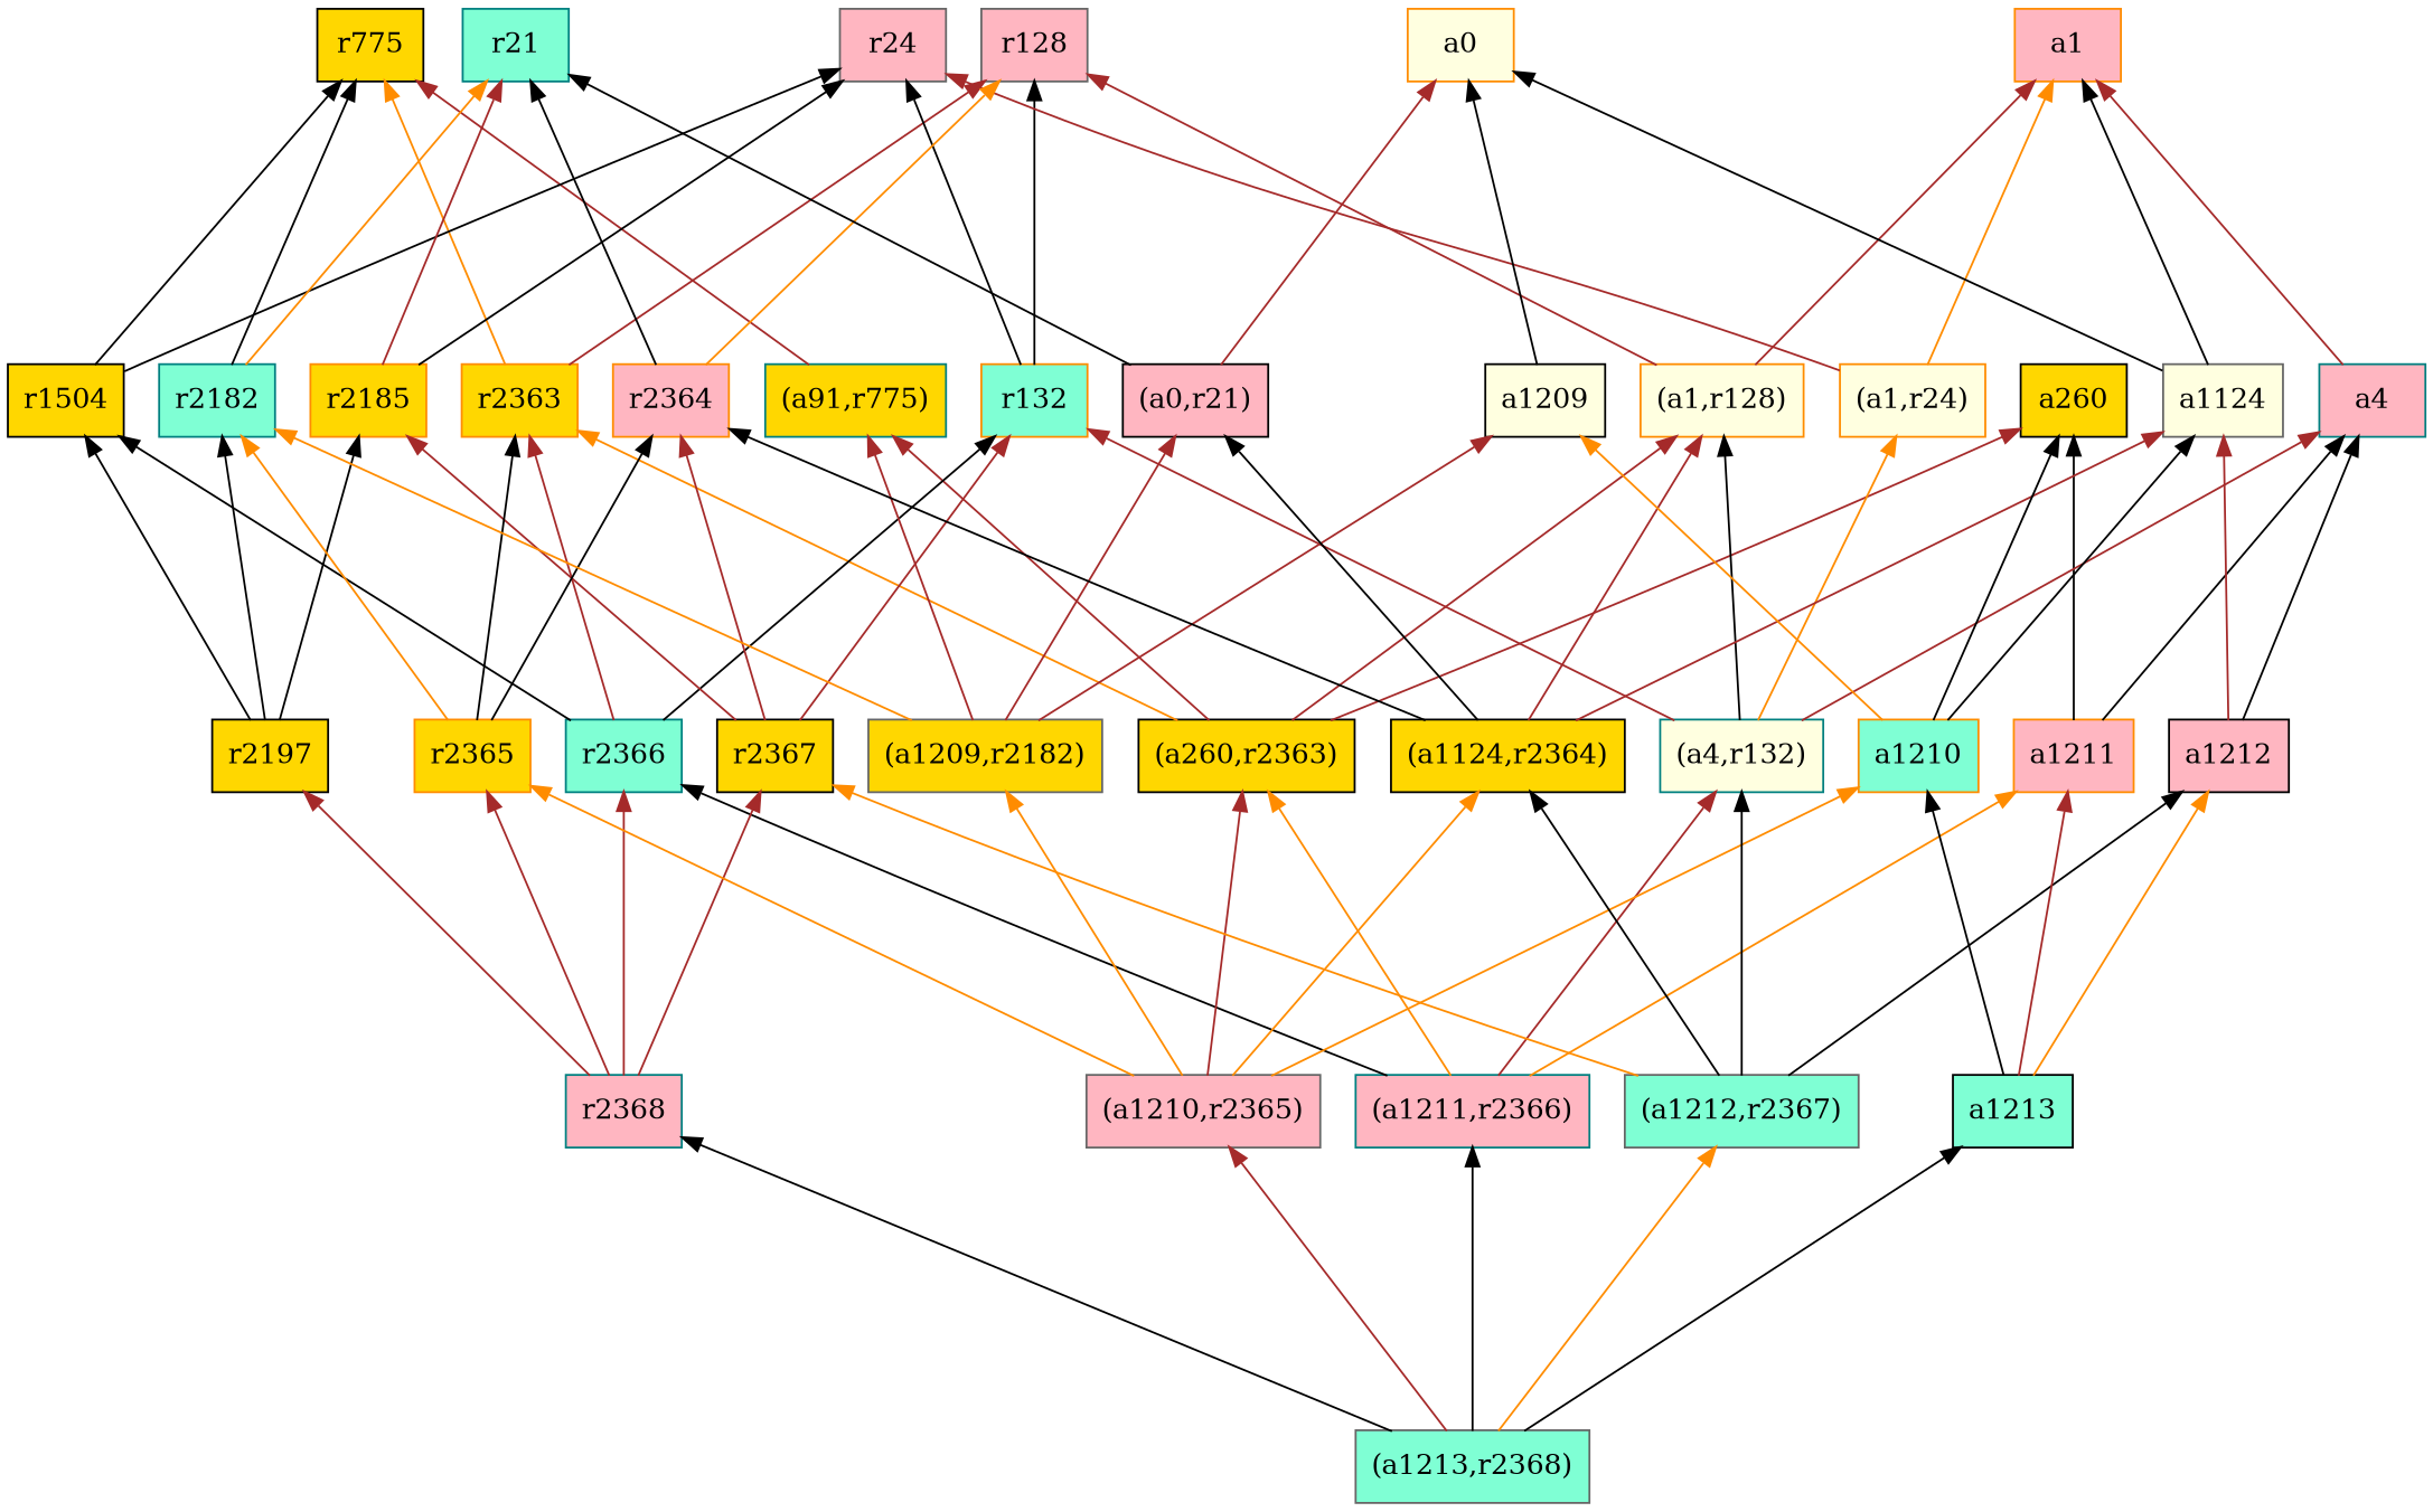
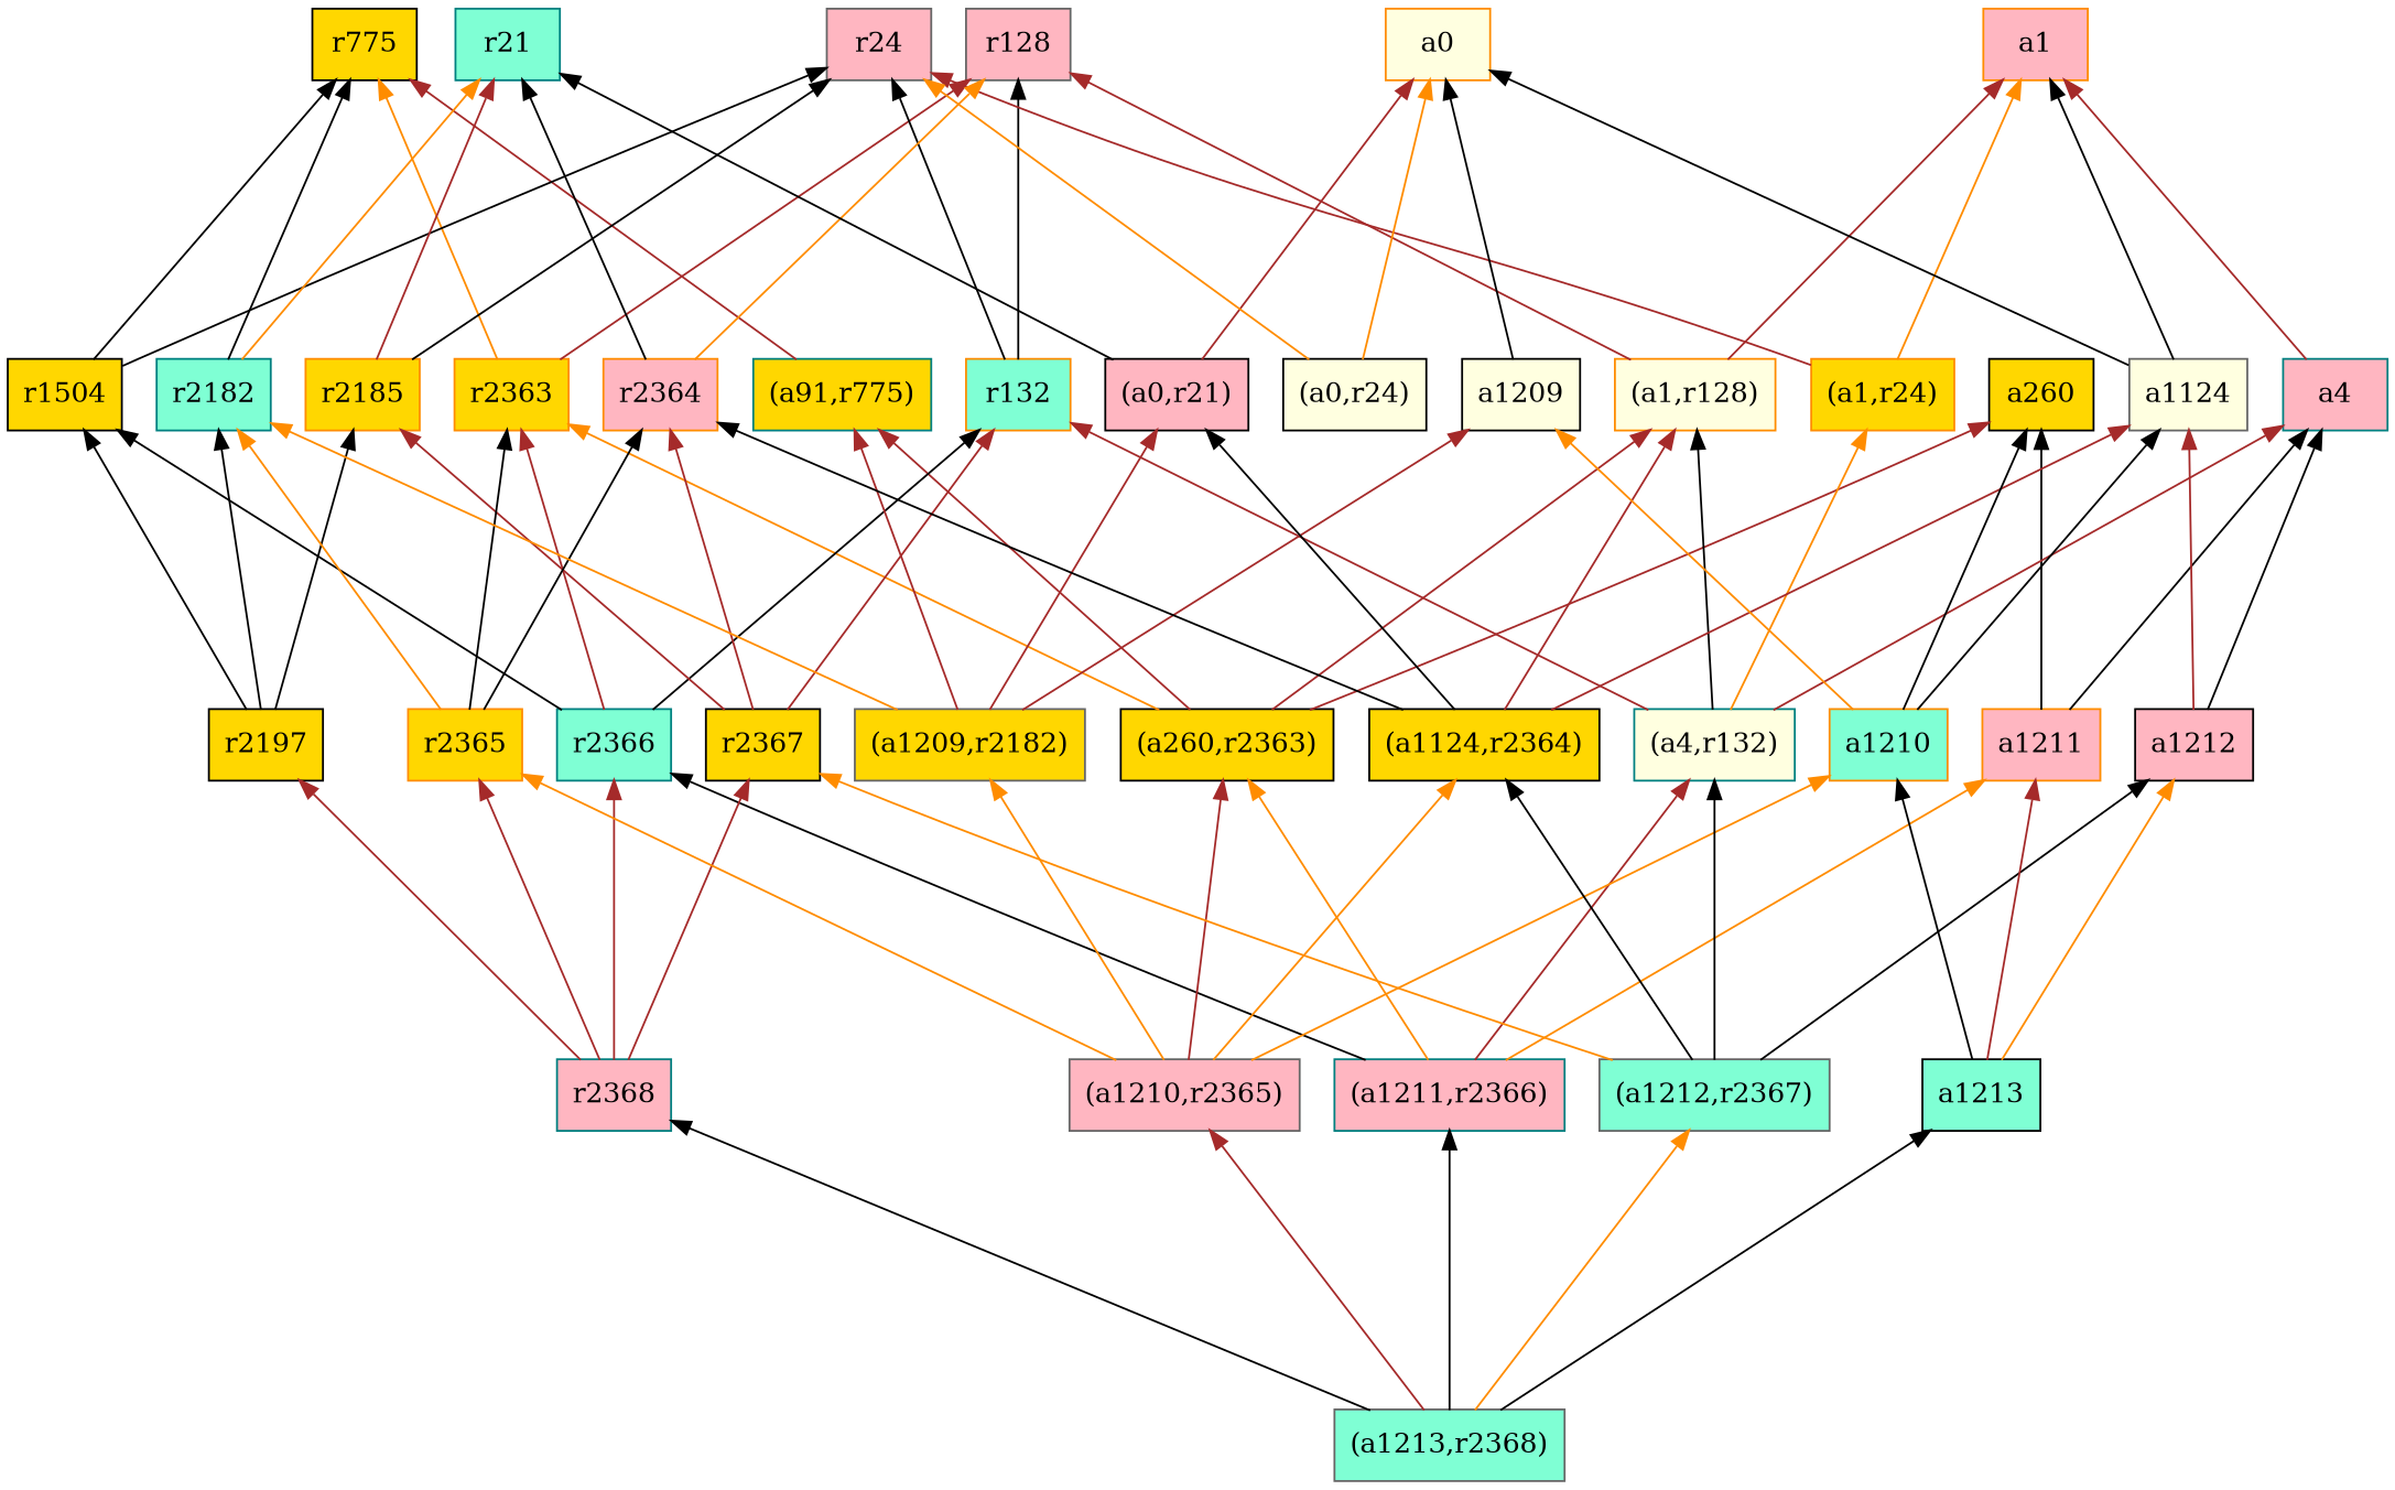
  digraph {
    rankdir=BT
    ranksep=2.0
    node [color=black fillcolor=gold shape=record style=filled]
    edge [color=black]
    n1 [color=gray40 fillcolor=aquamarine label="{(a1213,r2368)}"]
    n2 [color=teal fillcolor=lightpink label="{(a1211,r2366)}"]
    n3 [color=teal fillcolor=lightpink label="{r2368}"]
    n4 [color=gray40 fillcolor=lightpink label="{(a1210,r2365)}"]
    n5 [color=gray40 fillcolor=aquamarine label="{(a1212,r2367)}"]
    n6 [fillcolor=aquamarine label="{a1213}"]
    n7 [color=darkorange fillcolor=lightpink label="{a1211}"]
    n8 [label="{(a260,r2363)}"]
    n9 [color=teal fillcolor=lightyellow label="{(a4,r132)}"]
    n10 [color=teal fillcolor=aquamarine label="{r2366}"]
    n11 [label="{r2197}"]
    n12 [label="{r2367}"]
    n13 [color=darkorange label="{r2365}"]
    n14 [color=gray40 label="{(a1209,r2182)}"]
    n15 [label="{(a1124,r2364)}"]
    n16 [color=darkorange fillcolor=aquamarine label="{a1210}"]
    n17 [fillcolor=lightpink label="{a1212}"]
    n18 [label="{a260}"]
    n19 [color=teal fillcolor=lightpink label="{a4}"]
    n20 [color=darkorange label="{r2363}"]
    n21 [color=darkorange fillcolor=lightyellow label="{(a1,r128)}"]
    n22 [color=teal label="{(a91,r775)}"]
    n23 [color=darkorange fillcolor=aquamarine label="{r132}"]
-   n24 [color=darkorange fillcolor=lightyellow label="{(a1,r24)}"]
+   n24 [color=darkorange label="{(a1,r24)}"]
    n25 [label="{r1504}"]
    n26 [color=gray40 fillcolor=lightpink label="{r128}"]
    n27 [label="{r775}"]
    n28 [color=gray40 fillcolor=lightpink label="{r24}"]
    n29 [color=darkorange fillcolor=lightpink label="{a1}"]
    n30 [color=teal fillcolor=aquamarine label="{r2182}"]
    n31 [color=darkorange label="{r2185}"]
    n32 [color=teal fillcolor=aquamarine label="{r21}"]
    n33 [color=darkorange fillcolor=lightpink label="{r2364}"]
    n34 [fillcolor=lightpink label="{(a0,r21)}"]
    n35 [fillcolor=lightyellow label="{a1209}"]
    n36 [color=darkorange fillcolor=lightyellow label="{a0}"]
    n37 [color=gray40 fillcolor=lightyellow label="{a1124}"]
+   n38 [fillcolor=lightyellow label="{(a0,r24)}"]
    n1 -> n2
    n1 -> n3
    n1 -> n4 [color=brown]
    n1 -> n5 [color=darkorange]
    n1 -> n6
    n2 -> n7 [color=darkorange]
    n2 -> n8 [color=darkorange]
    n2 -> n9 [color=brown]
    n2 -> n10
    n3 -> n10 [color=brown]
    n3 -> n11 [color=brown]
    n3 -> n12 [color=brown]
    n3 -> n13 [color=brown]
    n4 -> n8 [color=brown]
    n4 -> n13 [color=darkorange]
    n4 -> n14 [color=darkorange]
    n4 -> n15 [color=darkorange]
    n4 -> n16 [color=darkorange]
    n5 -> n9
    n5 -> n12 [color=darkorange]
    n5 -> n15
    n5 -> n17
    n6 -> n7 [color=brown]
    n6 -> n16
    n6 -> n17 [color=darkorange]
    n7 -> n18
    n7 -> n19
    n8 -> n18 [color=brown]
    n8 -> n20 [color=darkorange]
    n8 -> n21 [color=brown]
    n8 -> n22 [color=brown]
    n9 -> n19 [color=brown]
    n9 -> n21
    n9 -> n23 [color=brown]
    n9 -> n24 [color=darkorange]
    n10 -> n20 [color=brown]
    n10 -> n23
    n10 -> n25
    n11 -> n25
    n11 -> n30
    n11 -> n31
    n12 -> n23 [color=brown]
    n12 -> n31 [color=brown]
    n12 -> n33 [color=brown]
    n13 -> n20
    n13 -> n30 [color=darkorange]
    n13 -> n33
    n14 -> n22 [color=brown]
    n14 -> n30 [color=darkorange]
    n14 -> n34 [color=brown]
    n14 -> n35 [color=brown]
    n15 -> n21 [color=brown]
    n15 -> n33
    n15 -> n34
    n15 -> n37 [color=brown]
    n16 -> n18
    n16 -> n35 [color=darkorange]
    n16 -> n37
    n17 -> n19
    n17 -> n37 [color=brown]
    n19 -> n29 [color=brown]
    n20 -> n26 [color=brown]
    n20 -> n27 [color=darkorange]
    n21 -> n26 [color=brown]
    n21 -> n29 [color=brown]
    n22 -> n27 [color=brown]
    n23 -> n26
    n23 -> n28
    n24 -> n28 [color=brown]
    n24 -> n29 [color=darkorange]
    n25 -> n27
    n25 -> n28
    n30 -> n27
    n30 -> n32 [color=darkorange]
    n31 -> n28
    n31 -> n32 [color=brown]
    n33 -> n26 [color=darkorange]
    n33 -> n32
    n34 -> n32
    n34 -> n36 [color=brown]
    n35 -> n36
    n37 -> n29
    n37 -> n36
+   n38 -> n28 [color=darkorange]
+   n38 -> n36 [color=darkorange]
  }
